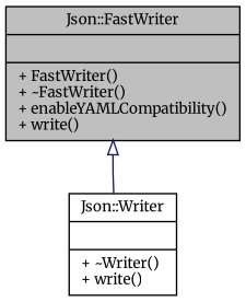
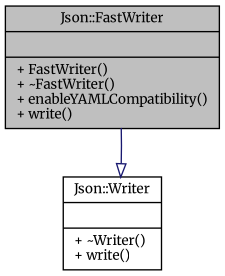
  digraph {
    fontname=Merriweather
    node [color=black fontname=Merriweather fontsize=10 shape=record style=filled]
    n1 [fillcolor=grey75 fontcolor=black height=0.2 label="{Json::FastWriter\n||+ FastWriter()\l+ ~FastWriter()\l+ enableYAMLCompatibility()\l+ write()\l}" width=0.4]
    n2 [fillcolor=white height=0.2 label="{Json::Writer\n||+ ~Writer()\l+ write()\l}" width=0.4]
-   n1 -> n2 [arrowtail=onormal color=midnightblue dir=back fontname=Merriweather fontsize=10 labelfontname=FreeSans labelfontsize=10 style=solid]
+   n2 -> n1 [arrowtail=onormal color=midnightblue dir=back fontname=Merriweather fontsize=10 labelfontname=FreeSans labelfontsize=10 style=solid]
  }
